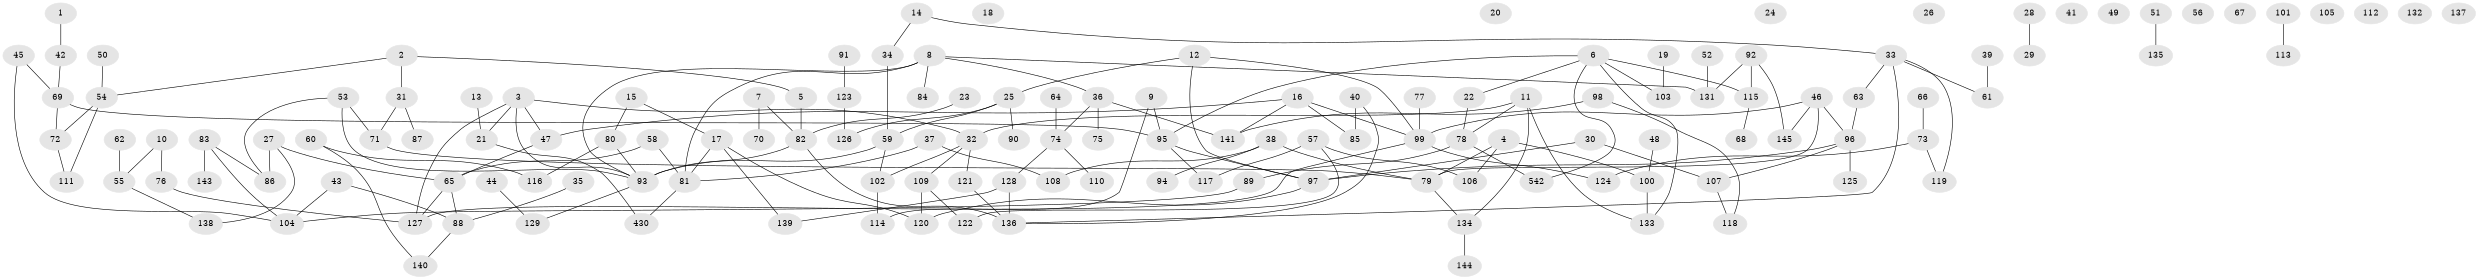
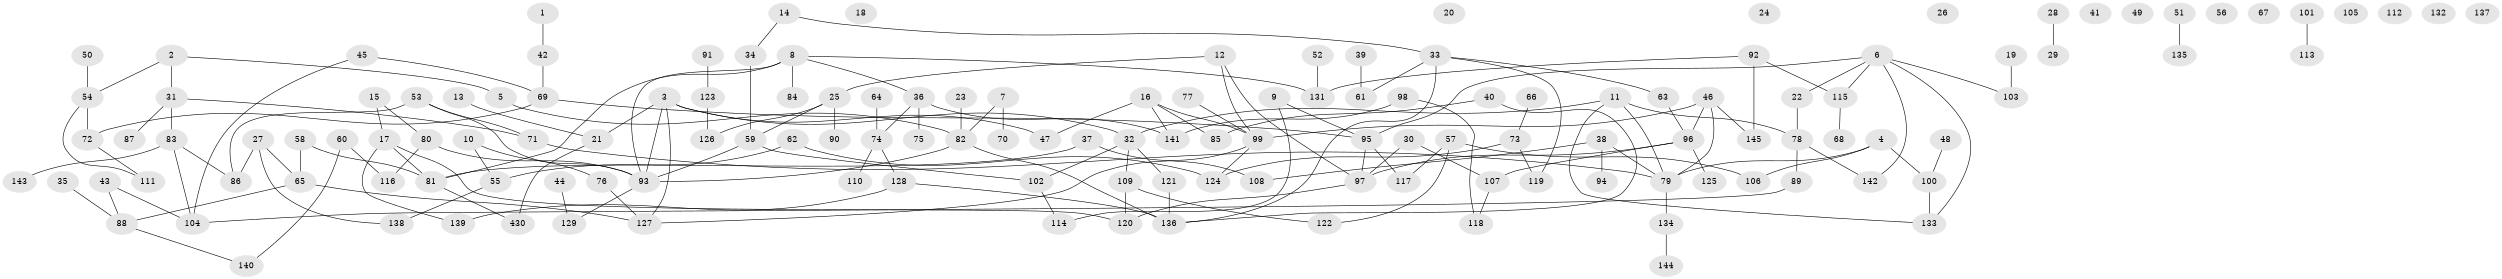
  graph {
    node [color=gray90 style=filled]
    1
    42
    69
    2
    5
    31
    54
    82
    71
    83
    87
    72
    111
    3
    21
    32
    47
    93
    127
    n20 [label=430]
    102
    109
    121
    65
    129
    4
    79
    100
    106
    134
    133
    136
    6
    22
    95
    103
    115
-   142 [label=542]
+   142
    78
    97
    117
    68
    7
    70
    8
    36
    81
    84
    131
    141
    74
    75
    9
    114
    10
    55
    76
    138
    11
    89
    144
    12
    25
    99
    59
    90
    126
    120
    124
    13
    14
    33
    34
    61
    63
    119
    15
    17
    80
    139
    116
    16
    85
    18
    19
    20
    23
    24
    26
    27
    86
    88
    28
    29
    30
    107
    118
    104
    143
    122
    96
    60
    140
    35
    110
    128
    37
    108
    38
    94
    39
    40
    41
    43
    44
    45
    46
    145
    125
    48
    49
    50
    51
    135
    52
    53
    56
    57
    58
    62
    64
    66
    73
    67
    77
    91
    123
    92
    98
    101
    113
    105
    112
    132
    137
    1 -- 42
    42 -- 69
    69 -- 72
    69 -- 95
    2 -- 5
    2 -- 31
    2 -- 54
    5 -- 82
    31 -- 71
+   31 -- 83
    31 -- 87
    54 -- 72
    54 -- 111
    82 -- 93
    82 -- 136
    71 -- 79
    83 -- 86
    83 -- 104
    83 -- 143
    72 -- 111
    3 -- 21
    3 -- 32
    3 -- 47
    3 -- 93
    3 -- 127
    21 -- n20
    32 -- 102
    32 -- 109
    32 -- 121
-   47 -- 65
    93 -- 129
    102 -- 114
    109 -- 120
    109 -- 122
    121 -- 136
    65 -- 127
    65 -- 88
    4 -- 79
    4 -- 100
    4 -- 106
    79 -- 134
    100 -- 133
    134 -- 144
    6 -- 133
    6 -- 22
    6 -- 95
    6 -- 103
    6 -- 115
    6 -- 142
    22 -- 78
    95 -- 97
    95 -- 117
    115 -- 68
    78 -- 142
    78 -- 89
    97 -- 120
    7 -- 82
    7 -- 70
    8 -- 93
    8 -- 36
    8 -- 81
    8 -- 84
    8 -- 131
    36 -- 141
    36 -- 74
    36 -- 75
    81 -- n20
    74 -- 110
    74 -- 128
    9 -- 95
    9 -- 114
    10 -- 55
    10 -- 76
    55 -- 138
    76 -- 127
    11 -- 32
-   11 -- 134
+   11 -- 79
    11 -- 133
    11 -- 78
    89 -- 104
    12 -- 97
    12 -- 25
    12 -- 99
    25 -- 59
    25 -- 90
    25 -- 126
    99 -- 127
    99 -- 124
    59 -- 93
    59 -- 102
    13 -- 21
    14 -- 33
    14 -- 34
    33 -- 136
    33 -- 61
    33 -- 63
    33 -- 119
    34 -- 59
    63 -- 96
    15 -- 17
    15 -- 80
    17 -- 81
    17 -- 120
    17 -- 139
    80 -- 93
    80 -- 116
    16 -- 47
    16 -- 141
    16 -- 99
    16 -- 85
    19 -- 103
    23 -- 82
    27 -- 65
    27 -- 138
    27 -- 86
    88 -- 140
    28 -- 29
    30 -- 97
    30 -- 107
    107 -- 118
    96 -- 97
    96 -- 107
    96 -- 125
    60 -- 116
    60 -- 140
    35 -- 88
    128 -- 136
    128 -- 139
    37 -- 81
    37 -- 108
    38 -- 79
    38 -- 108
    38 -- 94
    39 -- 61
    40 -- 136
    40 -- 85
    43 -- 88
    43 -- 104
    44 -- 129
    45 -- 69
    45 -- 104
    46 -- 79
    46 -- 99
    46 -- 96
    46 -- 145
    48 -- 100
    50 -- 54
    51 -- 135
    52 -- 131
    53 -- 71
    53 -- 93
    53 -- 86
    57 -- 106
    57 -- 117
    57 -- 122
    58 -- 65
    58 -- 81
    62 -- 55
+   62 -- 124
    64 -- 74
    66 -- 73
    73 -- 124
    73 -- 119
    77 -- 99
    91 -- 123
    123 -- 126
    92 -- 115
    92 -- 131
    92 -- 145
    98 -- 141
    98 -- 118
    101 -- 113
  }
